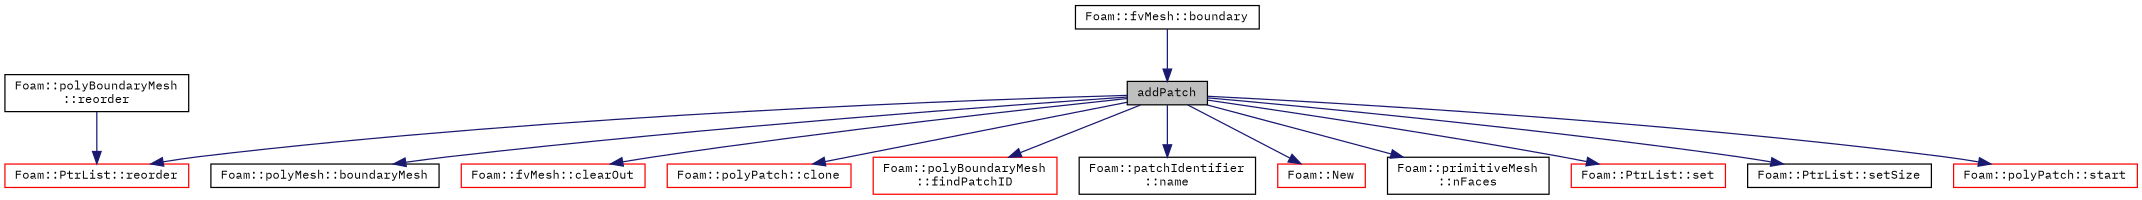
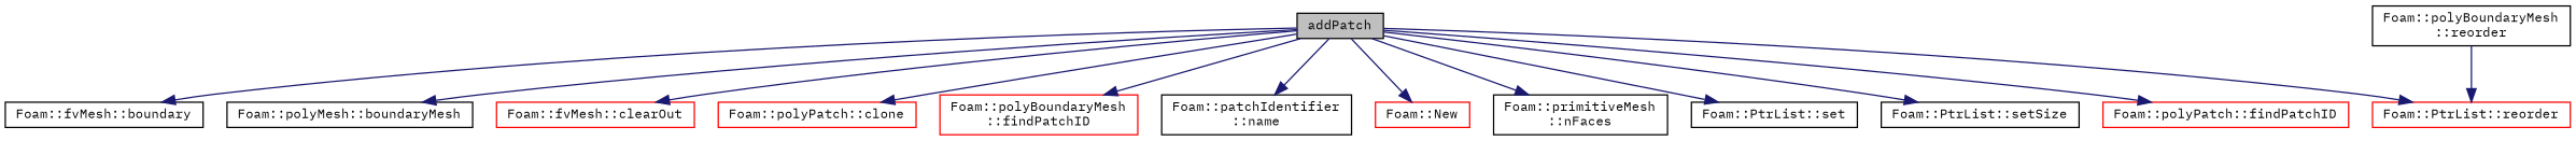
  digraph {
    fontname="IBM Plex Mono"
    rankdir=TB
    node [color=black fontname="IBM Plex Mono" fontsize=10 shape=record]
    edge [color=midnightblue fontname="IBM Plex Mono" fontsize=10 labelfontname=Helvetica labelfontsize=10 style=solid]
    n1 [fillcolor=grey75 fontcolor=black height=0.2 label=addPatch style=filled width=0.4]
    n2 [height=0.2 label="Foam::fvMesh::boundary" width=0.4]
    n3 [height=0.2 label="Foam::polyMesh::boundaryMesh" width=0.4]
    n4 [color=red height=0.2 label="Foam::fvMesh::clearOut" width=0.4]
    n5 [color=red height=0.2 label="Foam::polyPatch::clone" width=0.4]
    n6 [color=red height=0.2 label="Foam::polyBoundaryMesh\l::findPatchID" width=0.4]
    n7 [height=0.2 label="Foam::patchIdentifier\l::name" width=0.4]
    n8 [color=red height=0.2 label="Foam::New" width=0.4]
    n9 [height=0.2 label="Foam::primitiveMesh\l::nFaces" width=0.4]
    n10 [color=red height=0.2 label="Foam::PtrList::reorder" width=0.4]
-   n11 [color=red height=0.2 label="Foam::PtrList::set" width=0.4]
+   n11 [height=0.2 label="Foam::PtrList::set" width=0.4]
    n12 [height=0.2 label="Foam::PtrList::setSize" width=0.4]
-   n13 [color=red height=0.2 label="Foam::polyPatch::start" width=0.4]
+   n13 [color=red height=0.2 label="Foam::polyPatch::findPatchID" width=0.4]
    n14 [height=0.2 label="Foam::polyBoundaryMesh\l::reorder" width=0.4]
-   n2 -> n1
+   n1 -> n2
    n1 -> n3
    n1 -> n4
    n1 -> n5
    n1 -> n6
    n1 -> n7
    n1 -> n8
    n1 -> n9
    n1 -> n10
    n1 -> n11
    n1 -> n12
    n1 -> n13
    n14 -> n10
  }
